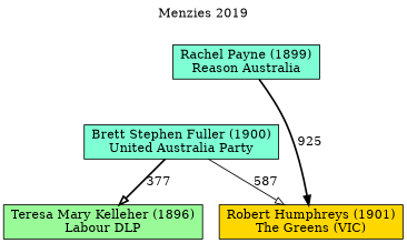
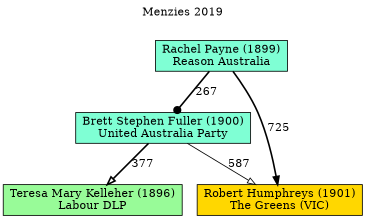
  digraph {
    label="Menzies 2019"
    labelloc=t
    mclimit=10
    node [fillcolor=aquamarine shape=box style=filled]
    edge [arrowhead=onormal style=bold]
    n1 [label="Brett Stephen Fuller (1900)\nUnited Australia Party"]
    n2 [fillcolor=gold label="Robert Humphreys (1901)\nThe Greens (VIC)"]
    n3 [fillcolor=palegreen label="Teresa Mary Kelleher (1896)\nLabour DLP"]
    n4 [label="Rachel Payne (1899)\nReason Australia"]
    n1 -> n2 [label=587 style=solid]
    n1 -> n3 [label=377]
-   n4 -> n2 [arrowhead=normal label=925]
+   n4 -> n1 [arrowhead=dot label=267]
+   n4 -> n2 [arrowhead=normal label=725]
  }
